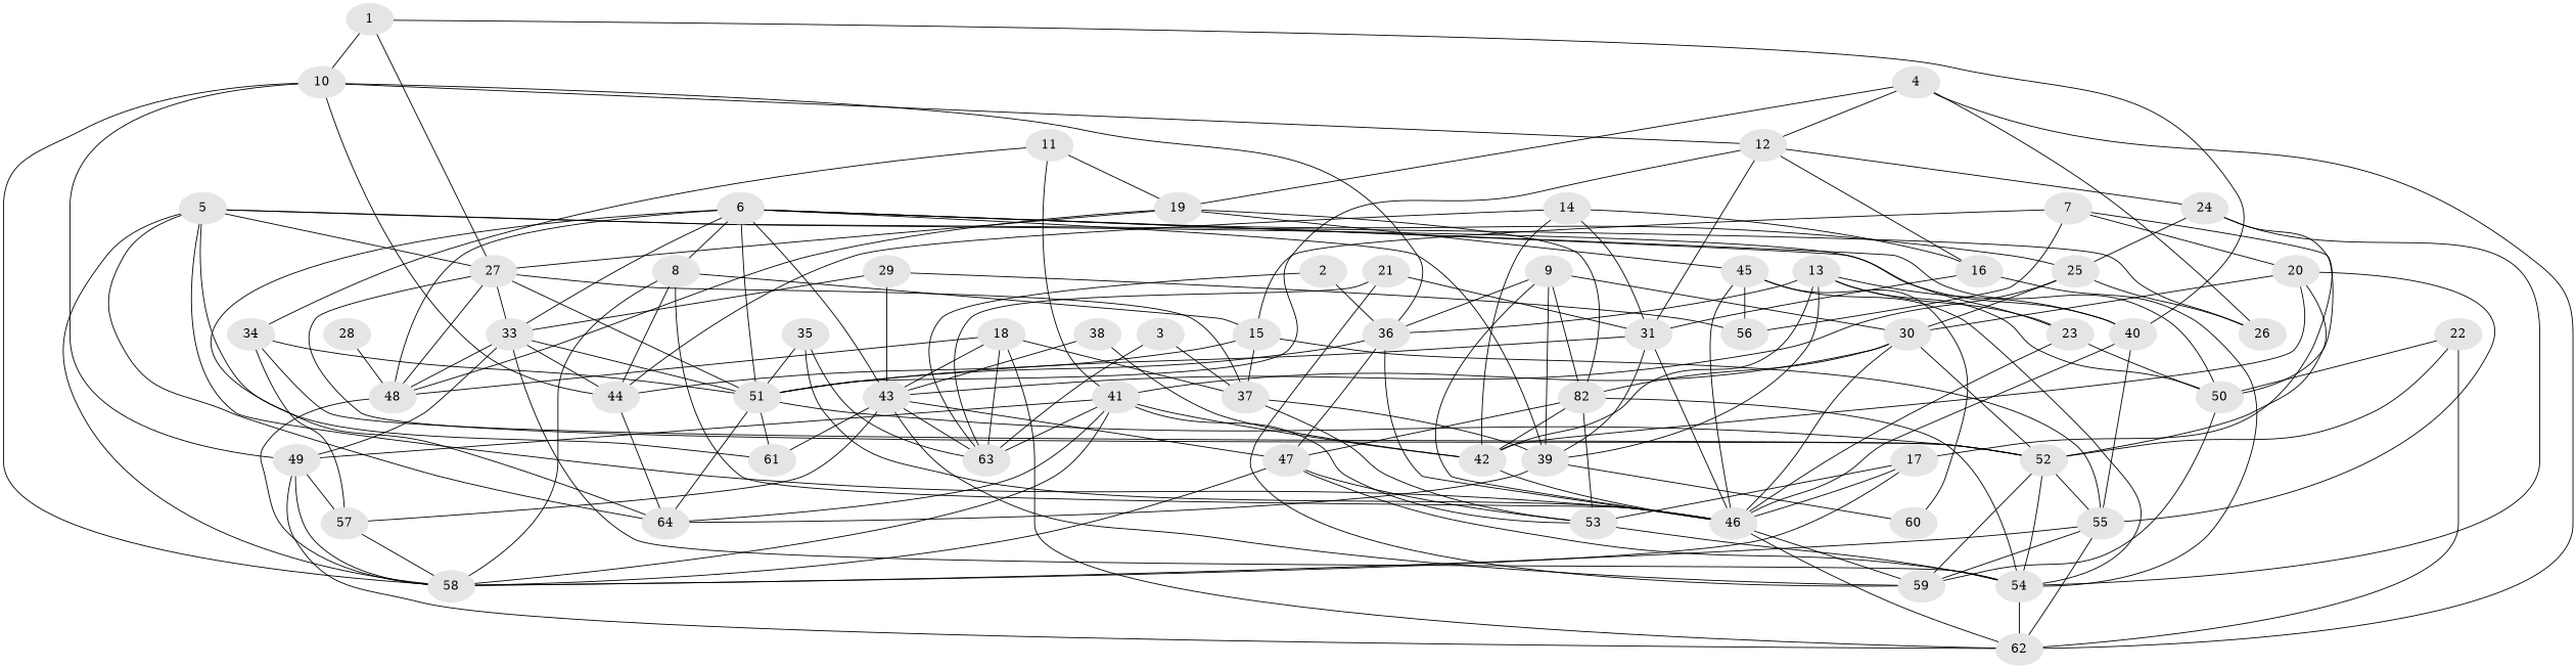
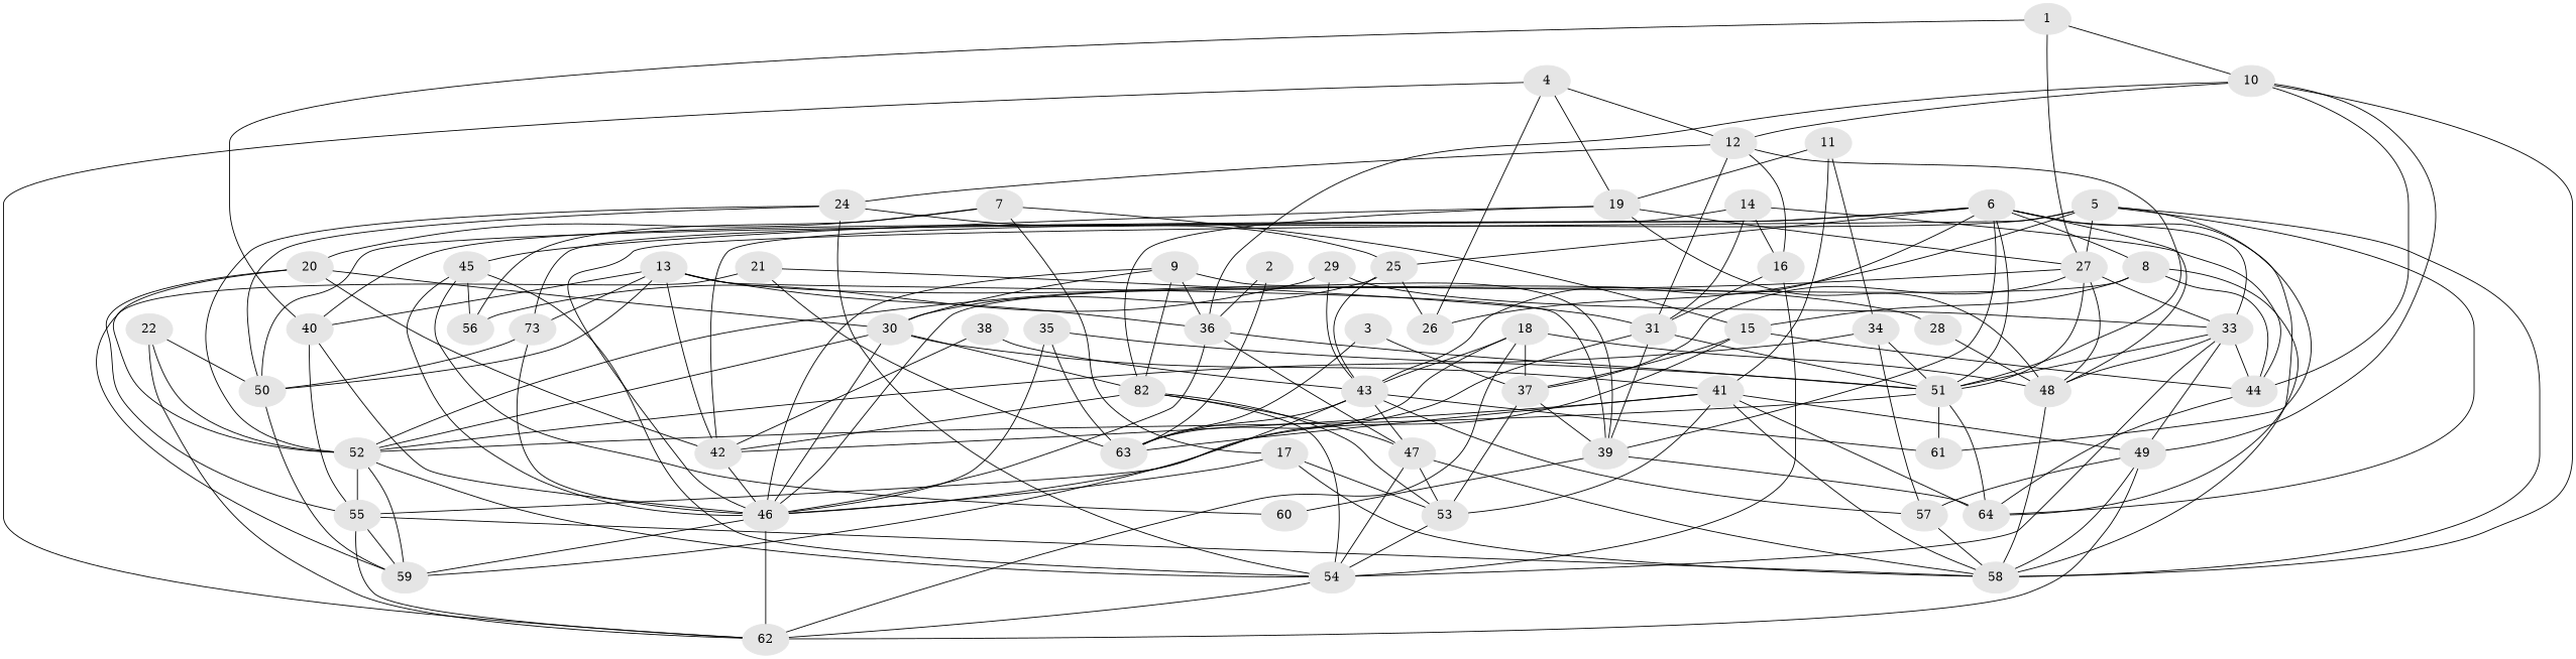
  graph {
    node [color=gray90 style=filled]
    edge [weight=1.0]
    1
    10
    27
    40
    36
    12
    58
    44
    49
    37
    33
    48
    51
    52
    46
    55
    2
    63
    47
    3
    39
    53
    4
    19
    26
    62
    16
    24
    31
    n30 [label=82]
    45
    5
    61
    64
    59
    6
    8
-   23
+   23 [label=73]
    25
    43
    50
    15
    30
    54
    60
    57
    7
    17
    20
    56
    42
    9
    41
    11
    34
    13
    28
    14
    18
    21
    22
    29
    35
    38
    1 -- 10
    1 -- 27
    1 -- 40
    10 -- 36
    10 -- 12
    10 -- 58
    10 -- 44
    10 -- 49
    27 -- 37
    27 -- 33
    27 -- 48
    27 -- 51
    27 -- 52
    40 -- 46
    40 -- 55
    36 -- 51 [weight=2.0]
    36 -- 46
    36 -- 47
    12 -- 51
    12 -- 16
    12 -- 24
    12 -- 31
    44 -- 64
    49 -- 58
    49 -- 62
    49 -- 57 [weight=2.0]
    37 -- 39
    37 -- 53
    33 -- 44
    33 -- 49
    33 -- 48
    33 -- 51
    33 -- 54
    48 -- 58
    51 -- 52 [weight=2.0]
    51 -- 61
    51 -- 64
    52 -- 55
    52 -- 59
    52 -- 54
    46 -- 62
    46 -- 59
    55 -- 58
    55 -- 62
    55 -- 59
    2 -- 36
    2 -- 63
    47 -- 58
    47 -- 53
    47 -- 54
    3 -- 37
    3 -- 63
    39 -- 64
    39 -- 60
    53 -- 54
    4 -- 12
    4 -- 19
    4 -- 26
    4 -- 62
    19 -- 27
    19 -- 48
    19 -- n30
    19 -- 45
    16 -- 31
    16 -- 54
+   24 -- 52
    24 -- 25
    24 -- 50
    24 -- 54
    31 -- 51
    31 -- 46
    31 -- 39
    n30 -- 47
    n30 -- 53 [weight=2.0]
    n30 -- 54
    n30 -- 42
    45 -- 46
    45 -- 54
    45 -- 60
    45 -- 56
    5 -- 27
    5 -- 40
    5 -- 58
    5 -- 46
    5 -- 26
    5 -- 61
    5 -- 64
    6 -- 33
    6 -- 48
    6 -- 51
    6 -- 39
    6 -- 64
    6 -- 8
    6 -- 23
    6 -- 25
    6 -- 43
    6 -- 50
    8 -- 58
    8 -- 44
    8 -- 46
    8 -- 15
    23 -- 46
    23 -- 50
    25 -- 26
    25 -- 43
    25 -- 30
    43 -- 63
    43 -- 47
    43 -- 61
    43 -- 59
    43 -- 57
    50 -- 59
    15 -- 44
    15 -- 37
    15 -- 55
    30 -- 52
    30 -- 46
    30 -- n30
    30 -- 41
    54 -- 62
    57 -- 58
    7 -- 15
    7 -- 17
    7 -- 20
    7 -- 56
    17 -- 58
    17 -- 46
    17 -- 53
    20 -- 52
    20 -- 55
    20 -- 30
    20 -- 42
    42 -- 46
    9 -- 36
    9 -- 46 [weight=2.0]
    9 -- 39
    9 -- n30
    9 -- 30
    41 -- 58
    41 -- 49
    41 -- 63
    41 -- 53
    41 -- 64
    41 -- 42
    11 -- 19
    11 -- 41
    11 -- 34
    34 -- 51
    34 -- 52
    34 -- 57
    13 -- 40
    13 -- 36
    13 -- 39
    13 -- 23
    13 -- 50
    13 -- 42
+   13 -- 28 [weight=2.0]
    28 -- 48
    14 -- 44
    14 -- 16
    14 -- 31
    14 -- 42
    18 -- 37
    18 -- 48
    18 -- 63
    18 -- 62
    18 -- 43
    21 -- 63
    21 -- 31
    21 -- 59
    22 -- 52
    22 -- 62
    22 -- 50
    29 -- 33
    29 -- 43
    29 -- 56
    35 -- 51
    35 -- 46
    35 -- 63
    38 -- 43
    38 -- 42
  }
